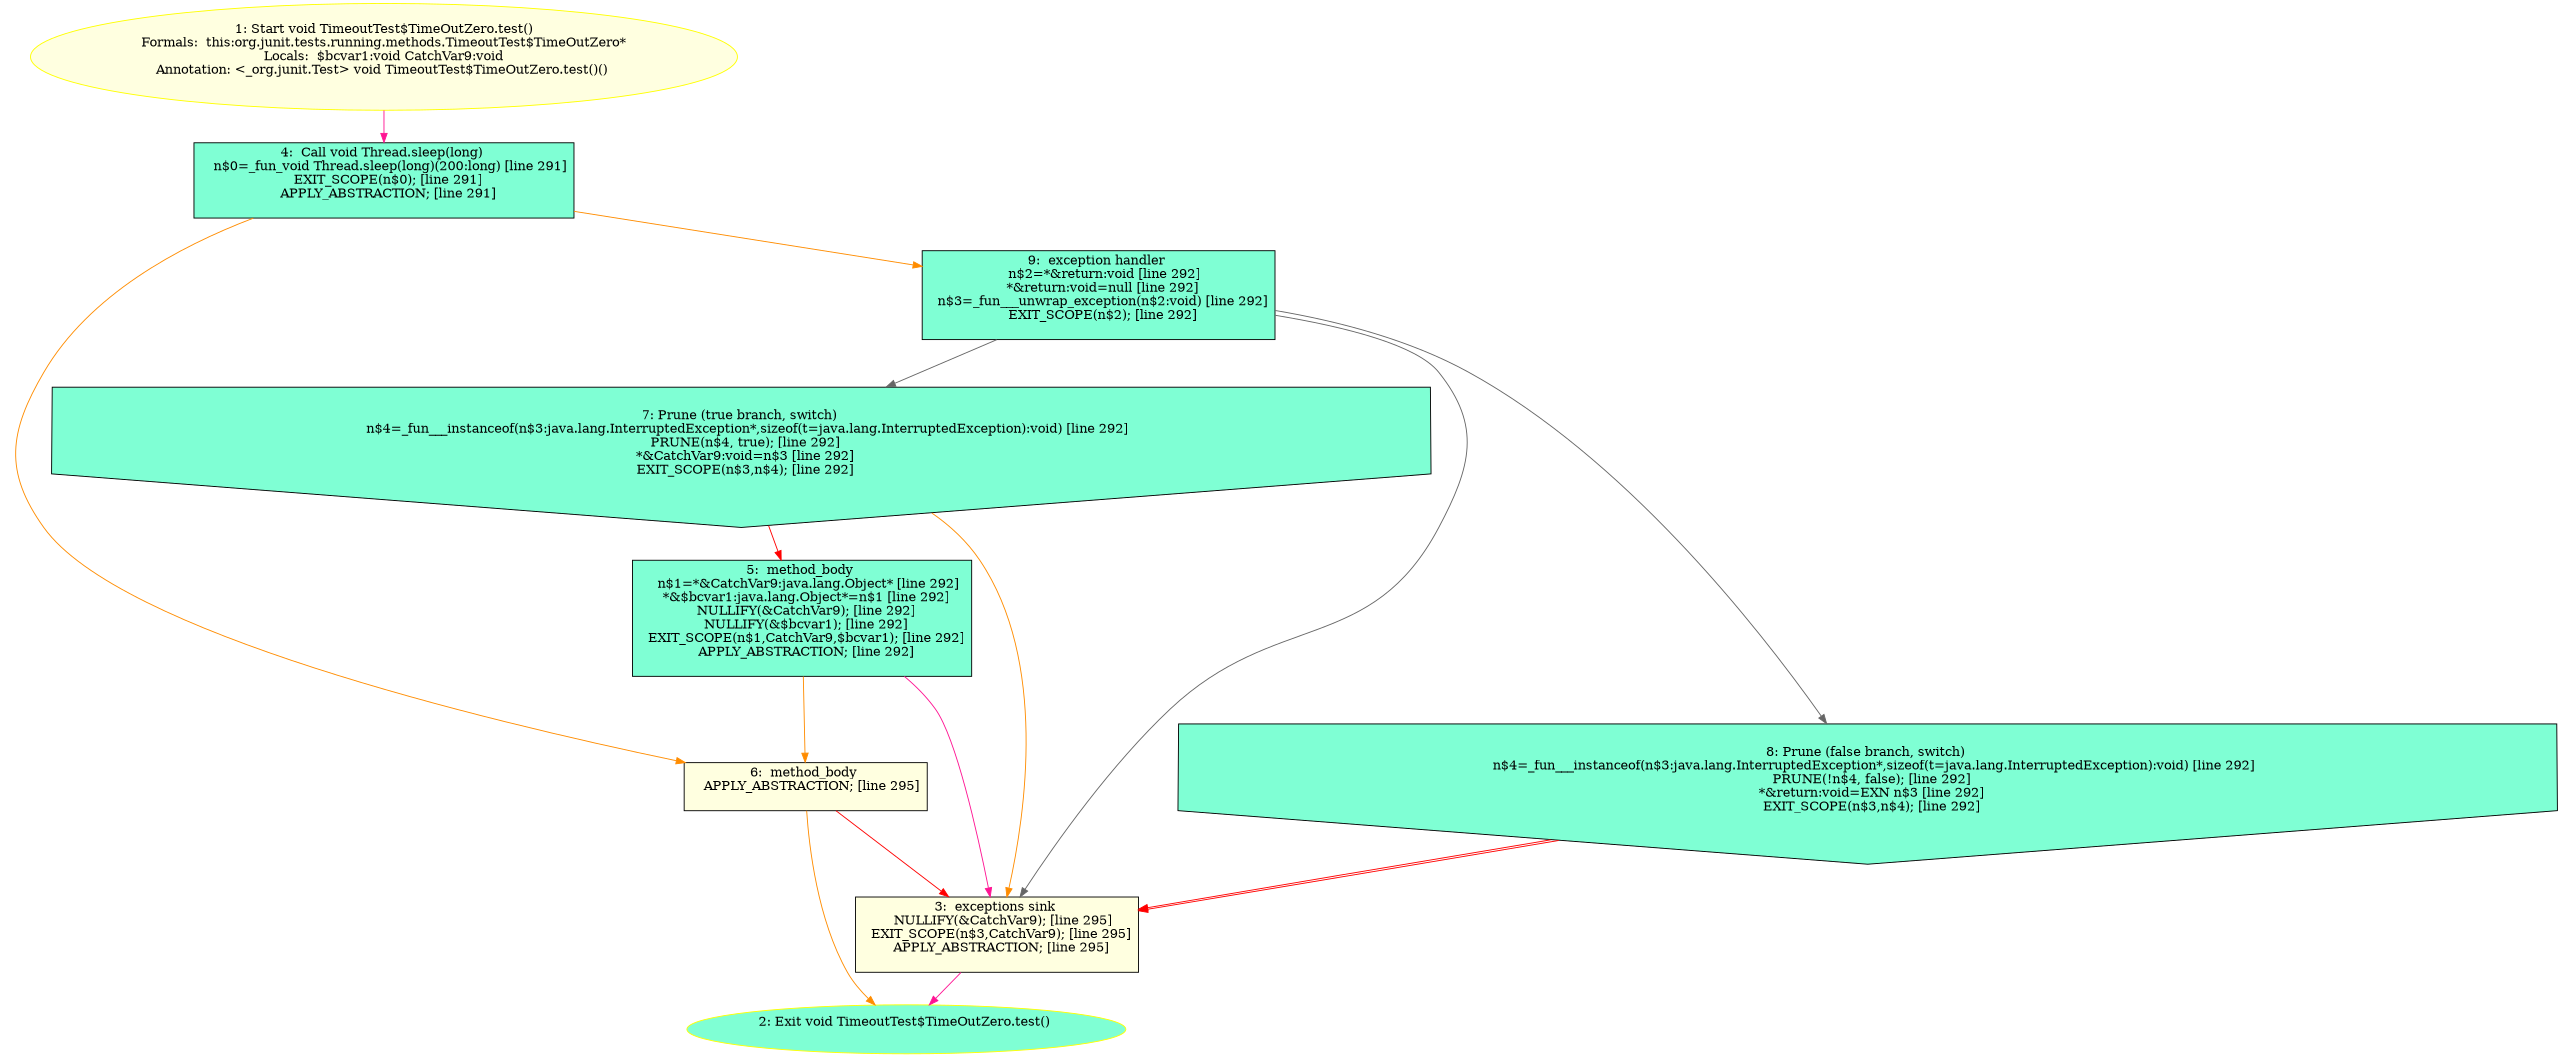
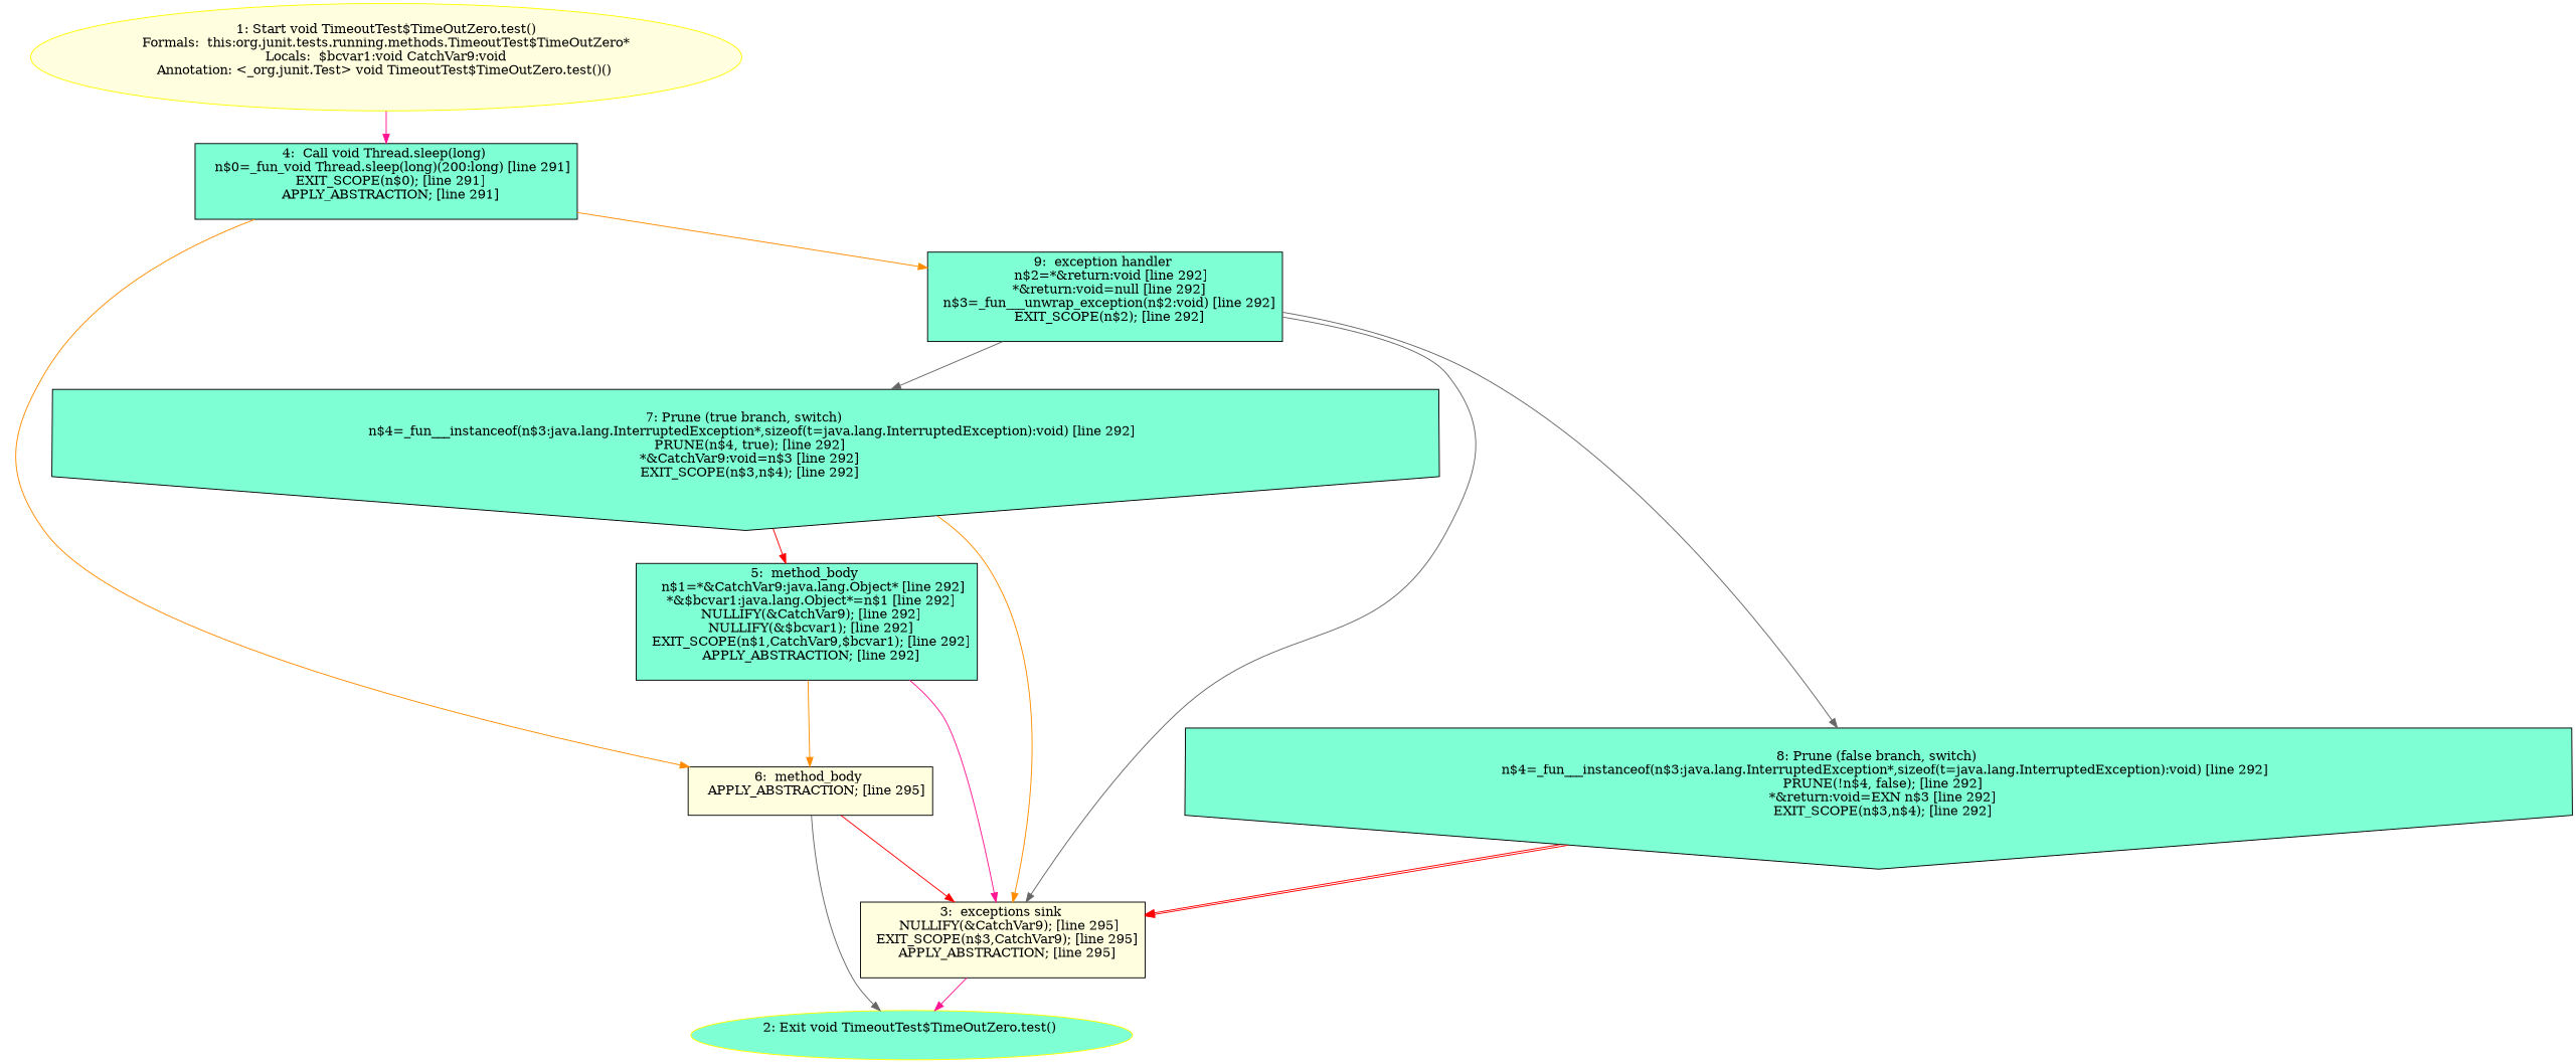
  digraph {
    node [style=filled fillcolor=aquamarine shape=box]
    edge [color=darkorange]
    n1 [color=yellow label="1: Start void TimeoutTest$TimeOutZero.test()\nFormals:  this:org.junit.tests.running.methods.TimeoutTest$TimeOutZero*\nLocals:  $bcvar1:void CatchVar9:void\nAnnotation: <_org.junit.Test> void TimeoutTest$TimeOutZero.test()() \n  " fillcolor=lightyellow shape=""]
    n2 [label="4:  Call void Thread.sleep(long) \n   n$0=_fun_void Thread.sleep(long)(200:long) [line 291]\n  EXIT_SCOPE(n$0); [line 291]\n  APPLY_ABSTRACTION; [line 291]\n "]
    n3 [label="6:  method_body \n   APPLY_ABSTRACTION; [line 295]\n " fillcolor=lightyellow]
    n4 [label="9:  exception handler \n   n$2=*&return:void [line 292]\n  *&return:void=null [line 292]\n  n$3=_fun___unwrap_exception(n$2:void) [line 292]\n  EXIT_SCOPE(n$2); [line 292]\n "]
    n5 [color=yellow label="2: Exit void TimeoutTest$TimeOutZero.test() \n  " shape=""]
    n6 [label="3:  exceptions sink \n   NULLIFY(&CatchVar9); [line 295]\n  EXIT_SCOPE(n$3,CatchVar9); [line 295]\n  APPLY_ABSTRACTION; [line 295]\n " fillcolor=lightyellow]
    n7 [label="7: Prune (true branch, switch) \n   n$4=_fun___instanceof(n$3:java.lang.InterruptedException*,sizeof(t=java.lang.InterruptedException):void) [line 292]\n  PRUNE(n$4, true); [line 292]\n  *&CatchVar9:void=n$3 [line 292]\n  EXIT_SCOPE(n$3,n$4); [line 292]\n " shape=invhouse]
    n8 [label="8: Prune (false branch, switch) \n   n$4=_fun___instanceof(n$3:java.lang.InterruptedException*,sizeof(t=java.lang.InterruptedException):void) [line 292]\n  PRUNE(!n$4, false); [line 292]\n  *&return:void=EXN n$3 [line 292]\n  EXIT_SCOPE(n$3,n$4); [line 292]\n " shape=invhouse]
    n9 [label="5:  method_body \n   n$1=*&CatchVar9:java.lang.Object* [line 292]\n  *&$bcvar1:java.lang.Object*=n$1 [line 292]\n  NULLIFY(&CatchVar9); [line 292]\n  NULLIFY(&$bcvar1); [line 292]\n  EXIT_SCOPE(n$1,CatchVar9,$bcvar1); [line 292]\n  APPLY_ABSTRACTION; [line 292]\n "]
    n1 -> n2 [color=deeppink]
    n2 -> n3
    n2 -> n4
-   n3 -> n5
+   n3 -> n5 [color=gray40]
    n3 -> n6 [color=red]
    n4 -> n6 [color=gray40]
    n4 -> n7 [color=gray40]
    n4 -> n8 [color=gray40]
    n6 -> n5 [color=deeppink]
    n7 -> n6
    n7 -> n9 [color=red]
    n8 -> n6 [color=red]
    n8 -> n6 [color=red]
    n9 -> n3
    n9 -> n6 [color=deeppink]
  }
